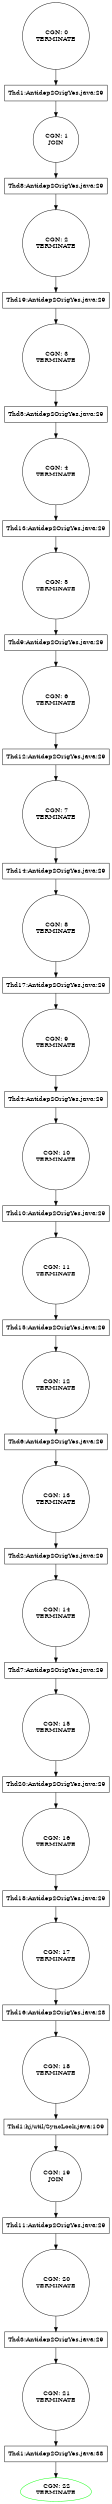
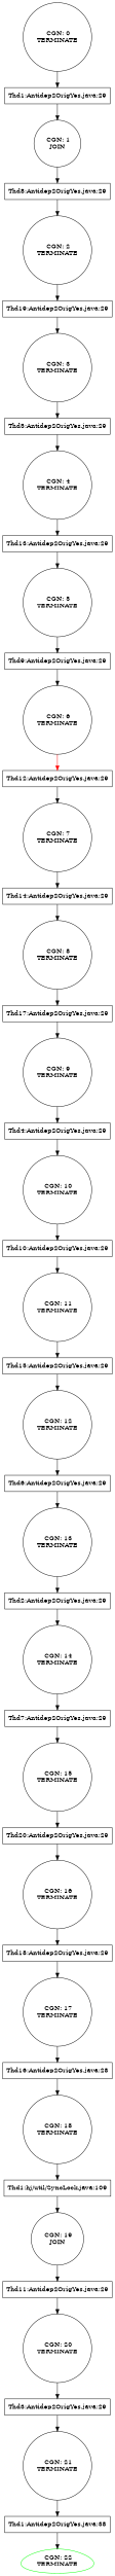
  digraph {
    node [shape=circle]
    n1 [color=black label=" CGN: 0\nTERMINATE"]
    n2 [label="Thd1:Antidep2OrigYes.java:29" shape=box]
    n3 [color=black label=" CGN: 1\nJOIN"]
    n4 [label="Thd8:Antidep2OrigYes.java:29" shape=box]
    n5 [color=black label=" CGN: 2\nTERMINATE"]
    n6 [label="Thd19:Antidep2OrigYes.java:29" shape=box]
    n7 [color=black label=" CGN: 3\nTERMINATE"]
    n8 [label="Thd5:Antidep2OrigYes.java:29" shape=box]
    n9 [color=black label=" CGN: 4\nTERMINATE"]
    n10 [label="Thd13:Antidep2OrigYes.java:29" shape=box]
    n11 [color=black label=" CGN: 5\nTERMINATE"]
    n12 [label="Thd9:Antidep2OrigYes.java:29" shape=box]
    n13 [color=black label=" CGN: 6\nTERMINATE"]
    n14 [label="Thd12:Antidep2OrigYes.java:29" shape=box]
    n15 [color=black label=" CGN: 7\nTERMINATE"]
    n16 [label="Thd14:Antidep2OrigYes.java:29" shape=box]
    n17 [color=black label=" CGN: 8\nTERMINATE"]
    n18 [label="Thd17:Antidep2OrigYes.java:29" shape=box]
    n19 [color=black label=" CGN: 9\nTERMINATE"]
    n20 [label="Thd4:Antidep2OrigYes.java:29" shape=box]
    n21 [color=black label=" CGN: 10\nTERMINATE"]
    n22 [label="Thd10:Antidep2OrigYes.java:29" shape=box]
    n23 [color=black label=" CGN: 11\nTERMINATE"]
    n24 [label="Thd15:Antidep2OrigYes.java:29" shape=box]
    n25 [color=black label=" CGN: 12\nTERMINATE"]
    n26 [label="Thd6:Antidep2OrigYes.java:29" shape=box]
    n27 [color=black label=" CGN: 13\nTERMINATE"]
    n28 [label="Thd2:Antidep2OrigYes.java:29" shape=box]
    n29 [color=black label=" CGN: 14\nTERMINATE"]
    n30 [label="Thd7:Antidep2OrigYes.java:29" shape=box]
    n31 [color=black label=" CGN: 15\nTERMINATE"]
    n32 [label="Thd20:Antidep2OrigYes.java:29" shape=box]
    n33 [color=black label=" CGN: 16\nTERMINATE"]
    n34 [label="Thd18:Antidep2OrigYes.java:29" shape=box]
    n35 [color=black label=" CGN: 17\nTERMINATE"]
    n36 [label="Thd16:Antidep2OrigYes.java:28" shape=box]
    n37 [color=black label=" CGN: 18\nTERMINATE"]
    n38 [label="Thd1:hj/util/SyncLock.java:109" shape=box]
    n39 [color=black label=" CGN: 19\nJOIN"]
    n40 [label="Thd11:Antidep2OrigYes.java:29" shape=box]
    n41 [color=black label=" CGN: 20\nTERMINATE"]
    n42 [label="Thd3:Antidep2OrigYes.java:29" shape=box]
    n43 [color=black label=" CGN: 21\nTERMINATE"]
    n44 [label="Thd1:Antidep2OrigYes.java:38" shape=box]
    n45 [color=green label=" CGN: 22\nTERMINATE" shape=egg]
    n1 -> n2
    n2 -> n3
    n3 -> n4
    n4 -> n5 [color="red "]
    n5 -> n6
    n6 -> n7 [color="red "]
    n7 -> n8
    n8 -> n9 [color="red "]
    n9 -> n10
    n10 -> n11 [color=black]
    n11 -> n12
    n12 -> n13 [color="red "]
-   n13 -> n14
+   n13 -> n14 [color=red]
    n14 -> n15 [color="red "]
    n15 -> n16
    n16 -> n17 [color="red "]
    n17 -> n18
    n18 -> n19 [color="red "]
    n19 -> n20
    n20 -> n21 [color="red "]
    n21 -> n22
    n22 -> n23 [color="red "]
    n23 -> n24
    n24 -> n25 [color="red "]
    n25 -> n26
    n26 -> n27 [color="red "]
    n27 -> n28
    n28 -> n29 [color="red "]
    n29 -> n30
    n30 -> n31 [color="red "]
    n31 -> n32
    n32 -> n33 [color="red "]
    n33 -> n34
    n34 -> n35 [color="red "]
    n35 -> n36
    n36 -> n37 [color="red "]
    n37 -> n38
    n38 -> n39
    n39 -> n40
    n40 -> n41 [color="red "]
    n41 -> n42
    n42 -> n43 [color="red "]
    n43 -> n44
    n44 -> n45 [color="red "]
  }
